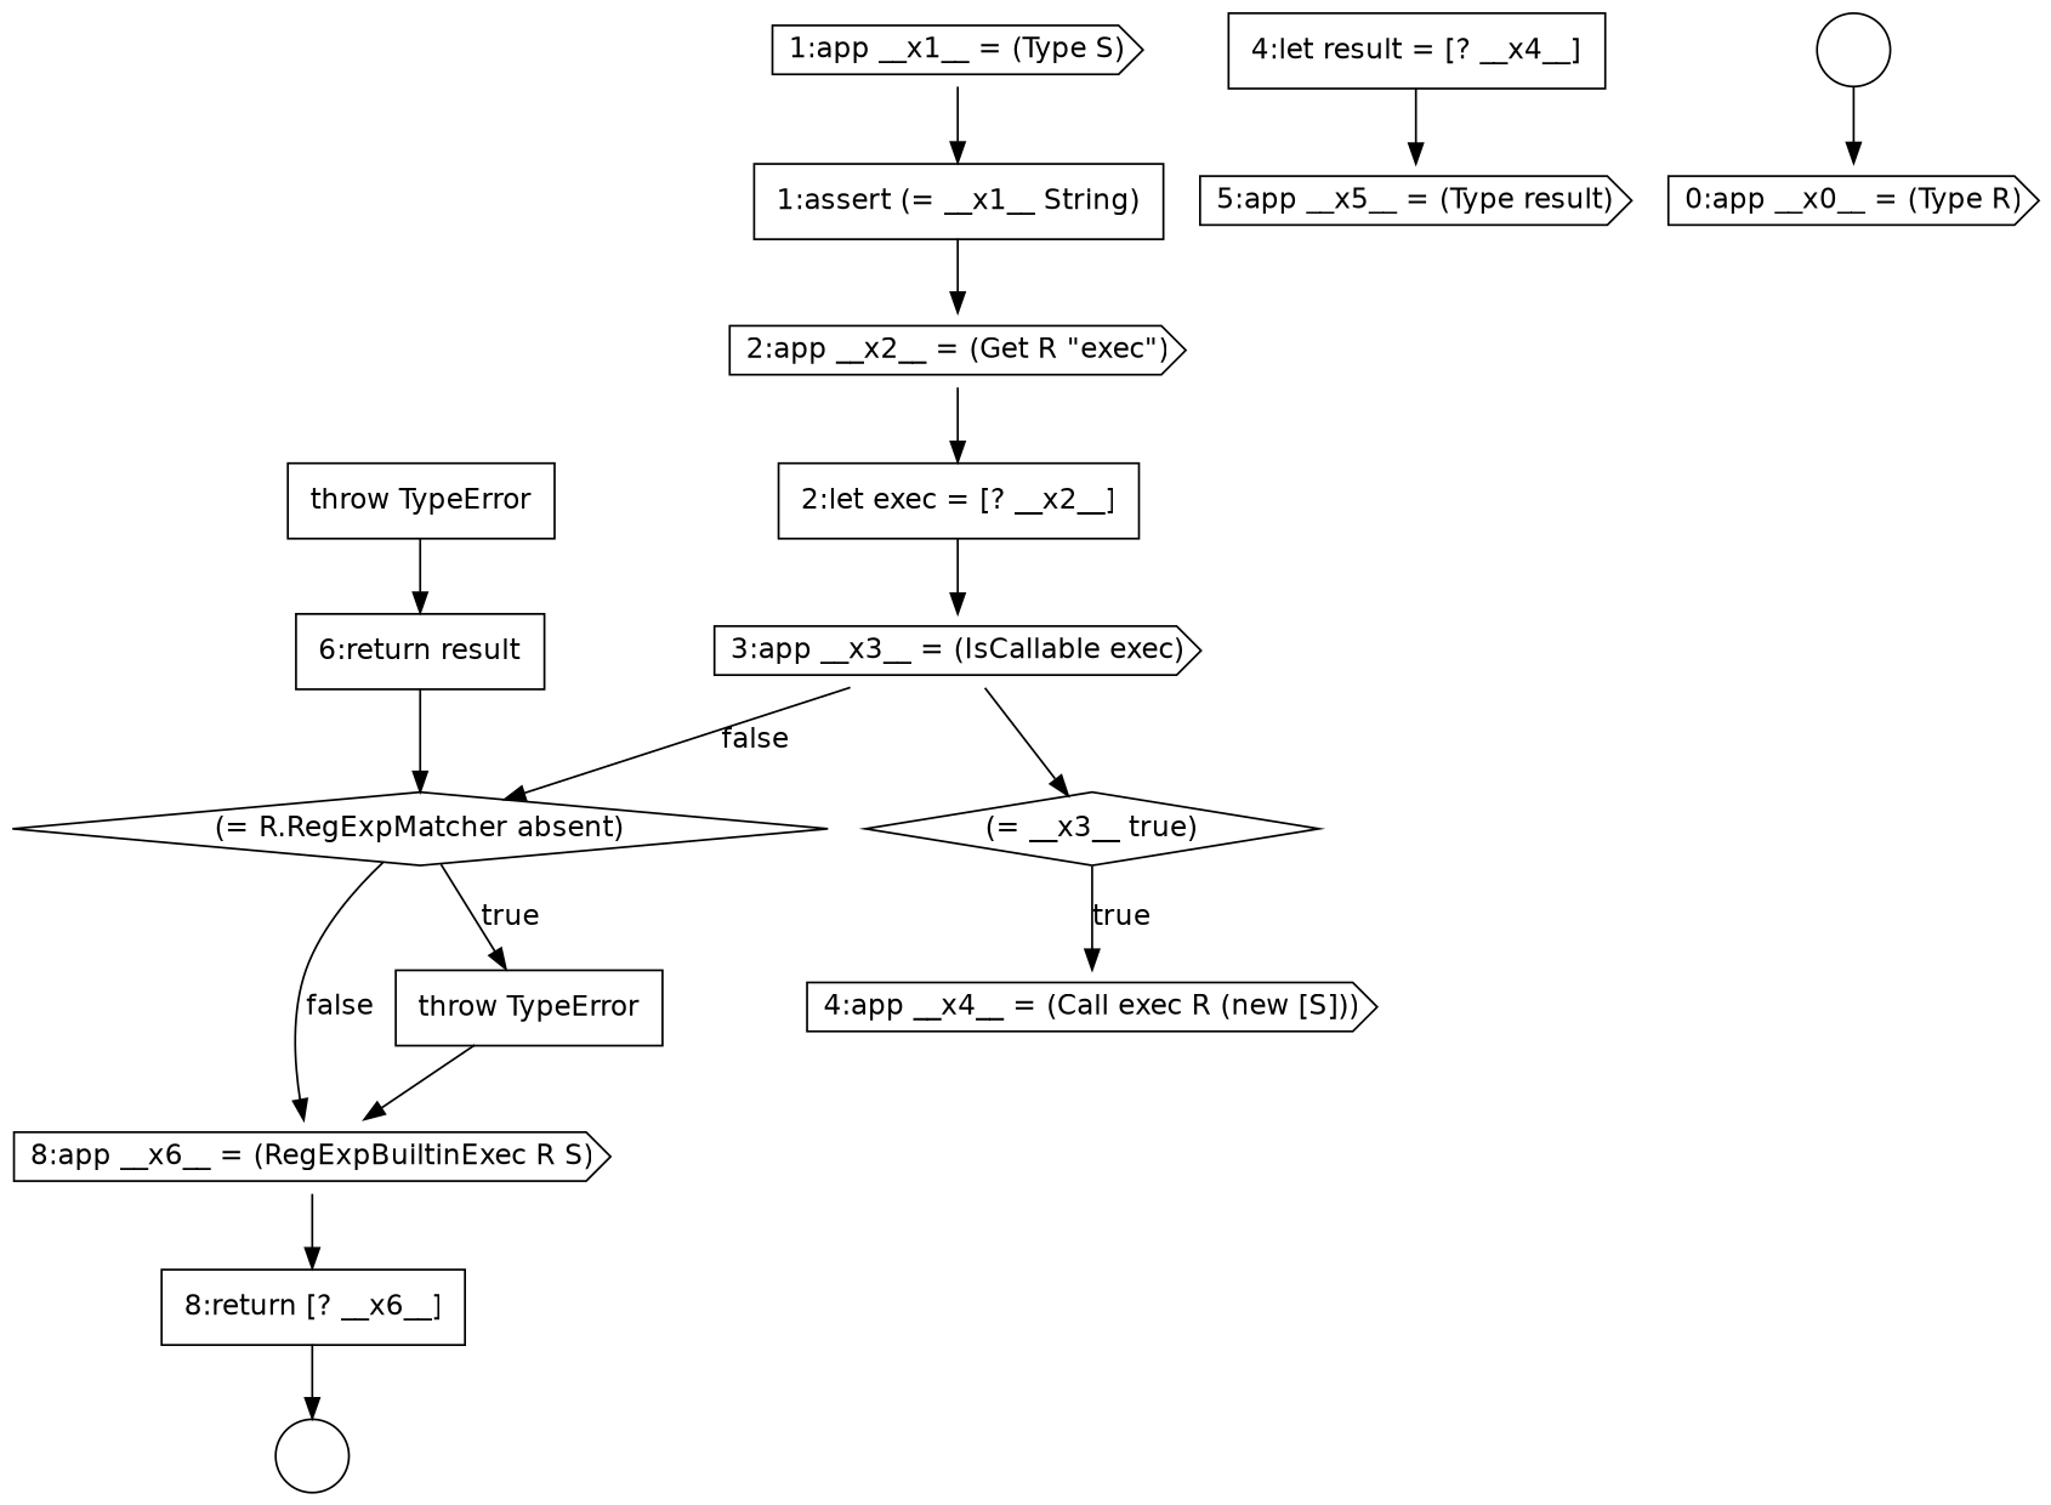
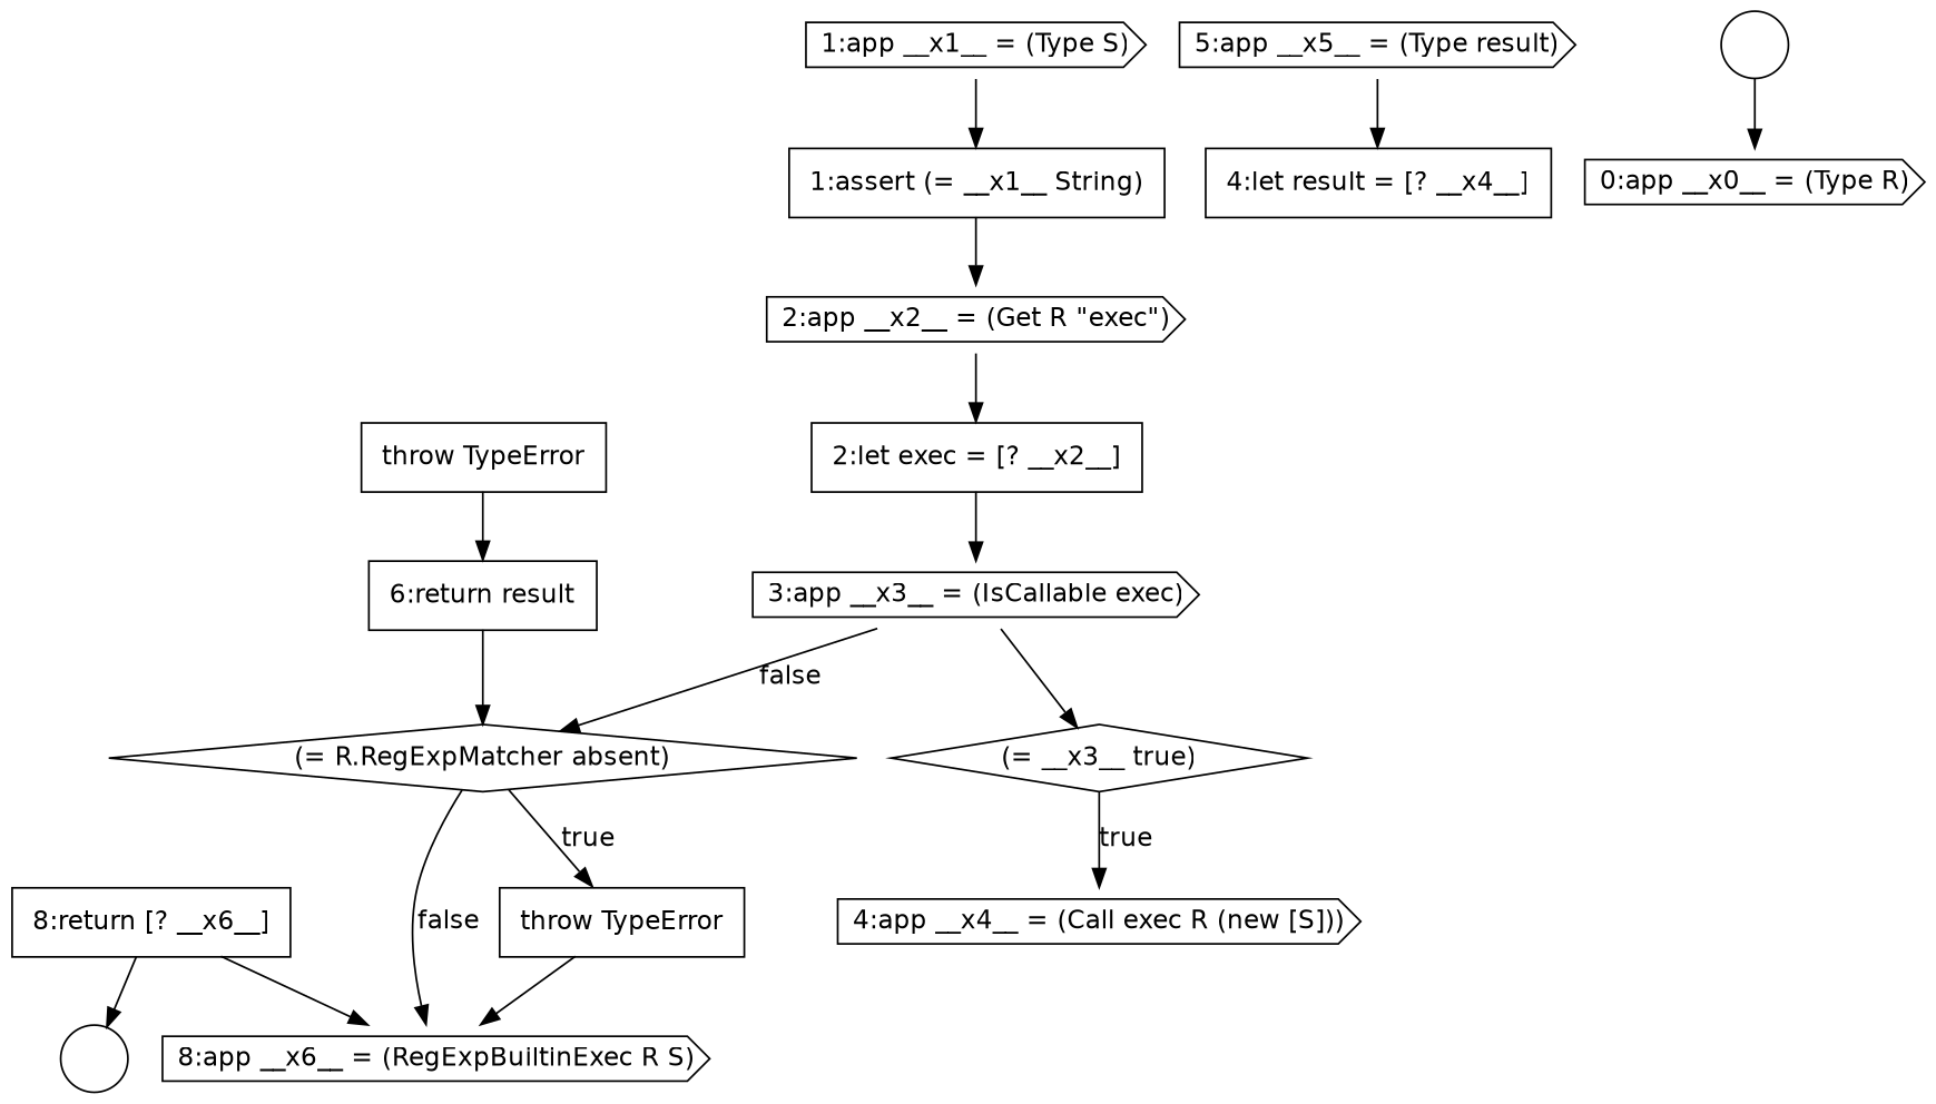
  digraph {
    fontname="DejaVu Sans"
    node [color=black fillcolor=white fontname="DejaVu Sans" shape=cds style=filled]
    edge [color=black fontname="DejaVu Sans"]
    n1 [label=<<font color="black">2:app __x2__ = (Get R &quot;exec&quot;)</font>>]
    n2 [label=<<font color="black">     <table border="0" cellborder="1" cellspacing="0" cellpadding="10">       <tr><td align="left">2:let exec = [? __x2__]</td></tr>     </table>   </font>> margin=0 shape=none]
    n3 [label=<<font color="black">3:app __x3__ = (IsCallable exec)</font>>]
    n4 [label=<<font color="black">     <table border="0" cellborder="1" cellspacing="0" cellpadding="10">       <tr><td align="left">4:let result = [? __x4__]</td></tr>     </table>   </font>> margin=0 shape=none]
    n5 [label=<<font color="black">5:app __x5__ = (Type result)</font>>]
    n6 [label=<<font color="black">(= __x3__ true)</font>> shape=diamond]
    n7 [label=<<font color="black">4:app __x4__ = (Call exec R (new [S]))</font>>]
    n8 [label=<<font color="black">(= R.RegExpMatcher absent)</font>> shape=diamond]
    n9 [label=<<font color="black">8:app __x6__ = (RegExpBuiltinExec R S)</font>>]
    n10 [label=<<font color="black">     <table border="0" cellborder="1" cellspacing="0" cellpadding="10">       <tr><td align="left">throw TypeError</td></tr>     </table>   </font>> margin=0 shape=none]
    n11 [label=" " shape=circle]
    n12 [label=<<font color="black">     <table border="0" cellborder="1" cellspacing="0" cellpadding="10">       <tr><td align="left">8:return [? __x6__]</td></tr>     </table>   </font>> margin=0 shape=none]
    n13 [label=<<font color="black">     <table border="0" cellborder="1" cellspacing="0" cellpadding="10">       <tr><td align="left">1:assert (= __x1__ String)</td></tr>     </table>   </font>> margin=0 shape=none]
    n14 [label=<<font color="black">1:app __x1__ = (Type S)</font>>]
    n15 [label=<<font color="black">0:app __x0__ = (Type R)</font>>]
    n16 [label=<<font color="black">     <table border="0" cellborder="1" cellspacing="0" cellpadding="10">       <tr><td align="left">throw TypeError</td></tr>     </table>   </font>> margin=0 shape=none]
    n17 [label=<<font color="black">     <table border="0" cellborder="1" cellspacing="0" cellpadding="10">       <tr><td align="left">6:return result</td></tr>     </table>   </font>> margin=0 shape=none]
    n18 [label=" " shape=circle]
    n1 -> n2
    n2 -> n3
    n3 -> n6
    n3 -> n8 [label=<<font color="black">false</font>>]
-   n4 -> n5
+   n5 -> n4
    n6 -> n7 [label=<<font color="black">true</font>>]
    n8 -> n9 [label=<<font color="black">false</font>>]
    n8 -> n10 [label=<<font color="black">true</font>>]
-   n9 -> n12
+   n12 -> n9
    n10 -> n9
    n12 -> n11
    n13 -> n1
    n14 -> n13
    n16 -> n17
    n17 -> n8
    n18 -> n15
  }
